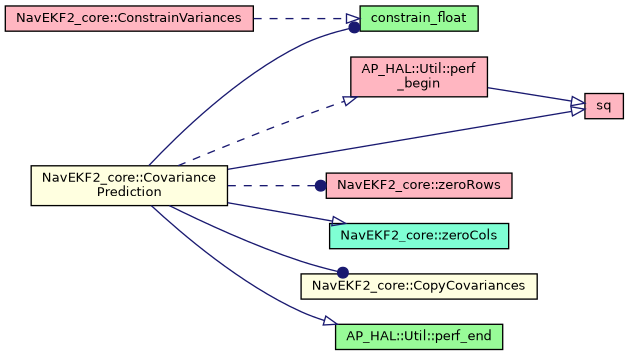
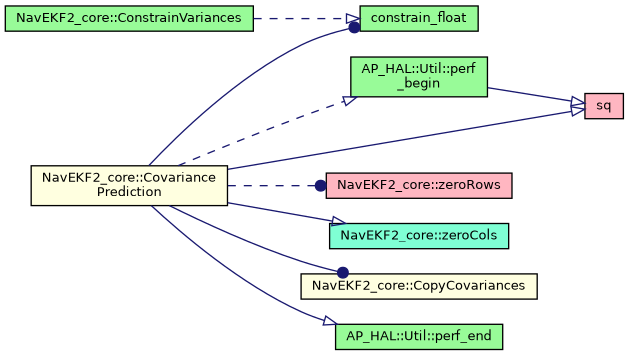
  digraph {
    rankdir=LR
    node [color=black fillcolor=lightpink fontname=Helvetica fontsize=10 shape=record style=filled]
    edge [arrowhead=onormal color=midnightblue fontname=Helvetica fontsize=10 labelfontname=Helvetica labelfontsize=10 style=solid]
    n1 [fillcolor=lightyellow fontcolor=black height=0.2 label="NavEKF2_core::Covariance\lPrediction" width=0.4]
-   n2 [height=0.2 label="AP_HAL::Util::perf\l_begin" width=0.4]
+   n2 [fillcolor=palegreen height=0.2 label="AP_HAL::Util::perf\l_begin" width=0.4]
    n3 [fillcolor=palegreen height=0.2 label=constrain_float width=0.4]
    n4 [height=0.2 label=sq width=0.4]
    n5 [height=0.2 label="NavEKF2_core::zeroRows" width=0.4]
    n6 [fillcolor=aquamarine height=0.2 label="NavEKF2_core::zeroCols" width=0.4]
    n7 [fillcolor=lightyellow height=0.2 label="NavEKF2_core::CopyCovariances" width=0.4]
    n8 [fillcolor=palegreen height=0.2 label="AP_HAL::Util::perf_end" width=0.4]
-   n9 [height=0.2 label="NavEKF2_core::ConstrainVariances" width=0.4]
+   n9 [fillcolor=palegreen height=0.2 label="NavEKF2_core::ConstrainVariances" width=0.4]
    n1 -> n2 [style=dashed]
    n1 -> n3 [arrowhead=dot]
    n1 -> n4
    n1 -> n5 [arrowhead=dot style=dashed]
    n1 -> n6
    n1 -> n7 [arrowhead=dot]
    n1 -> n8
    n2 -> n4
    n9 -> n3 [style=dashed]
  }
